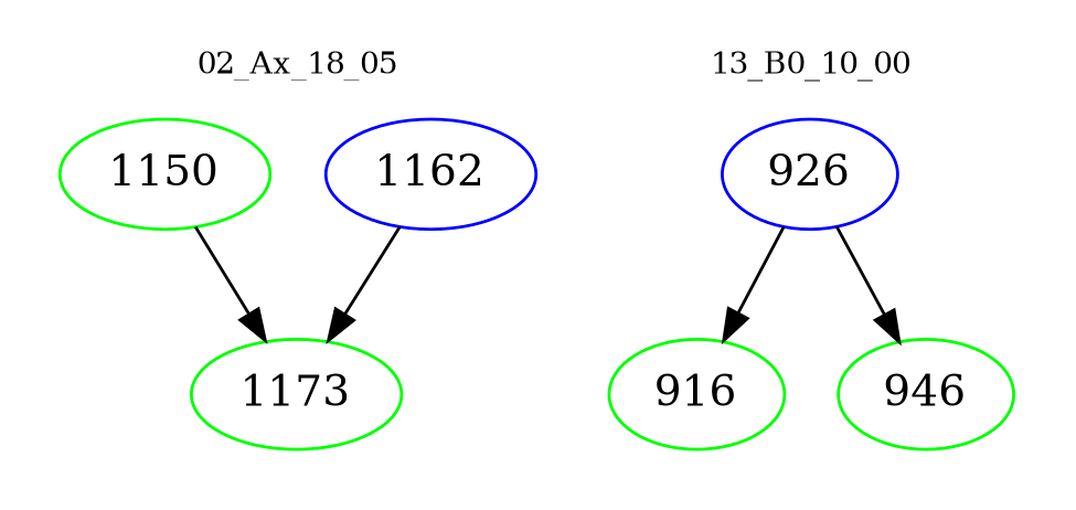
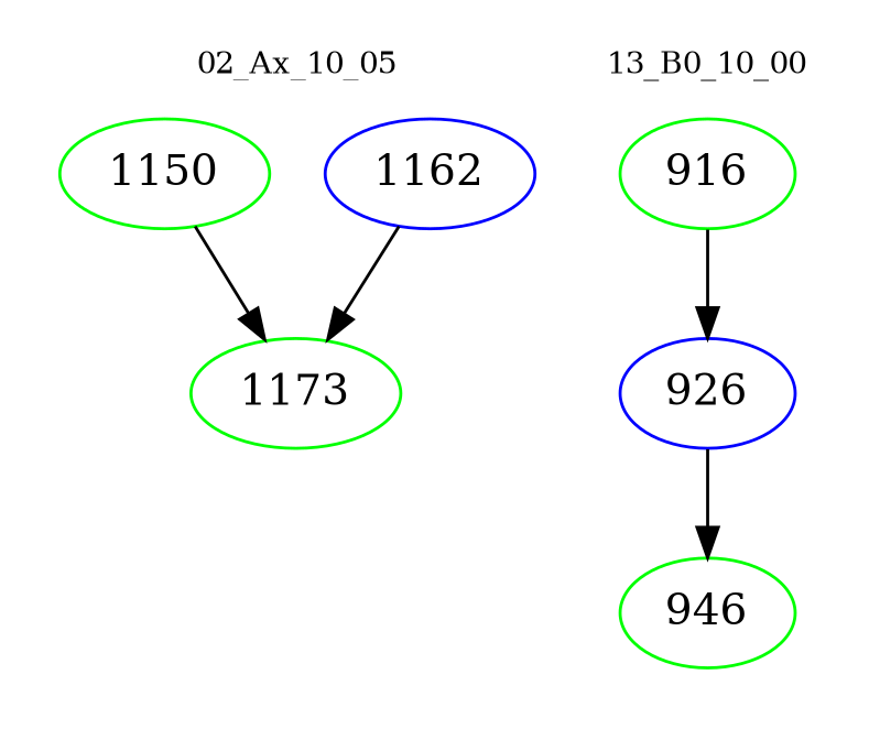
  digraph {
    node [color=green]
    edge [color=black]
    n1 [color=blue label=1162]
    n2 [label=1150]
    n3 [label=1173]
    n4 [color=blue label=926]
    n5 [label=916]
    n6 [label=946]
    subgraph cluster_1 {
      color=white
      fontsize=10
-     label="02_Ax_18_05"
+     label="02_Ax_10_05"
      n1
      n2
      n3
    }
    subgraph cluster_2 {
      color=white
      fontsize=10
      label="13_B0_10_00"
      n4
      n5
      n6
    }
    n1 -> n3
    n2 -> n3
-   n4 -> n5
+   n5 -> n4
    n4 -> n6
  }
